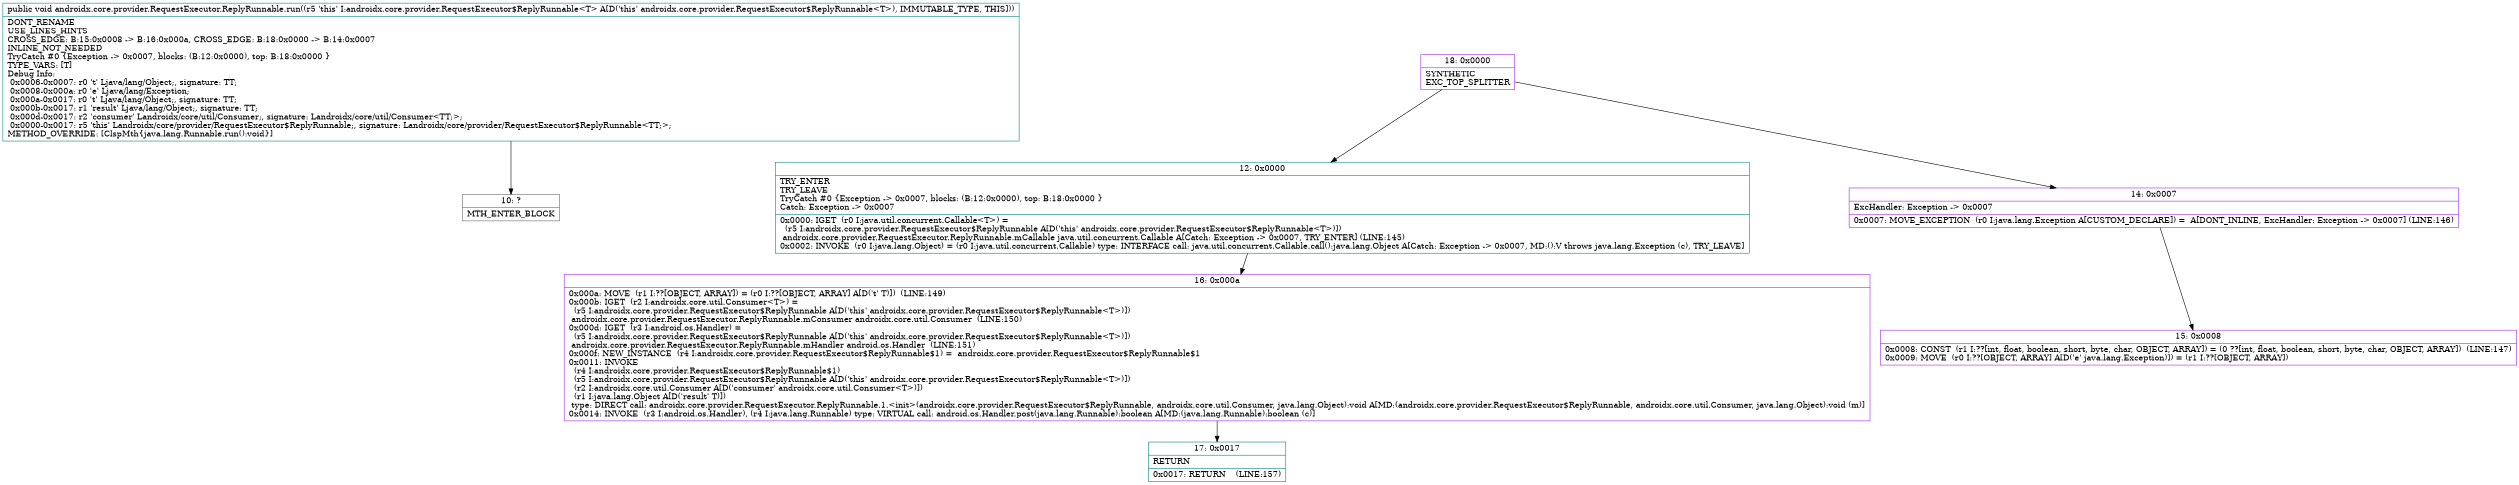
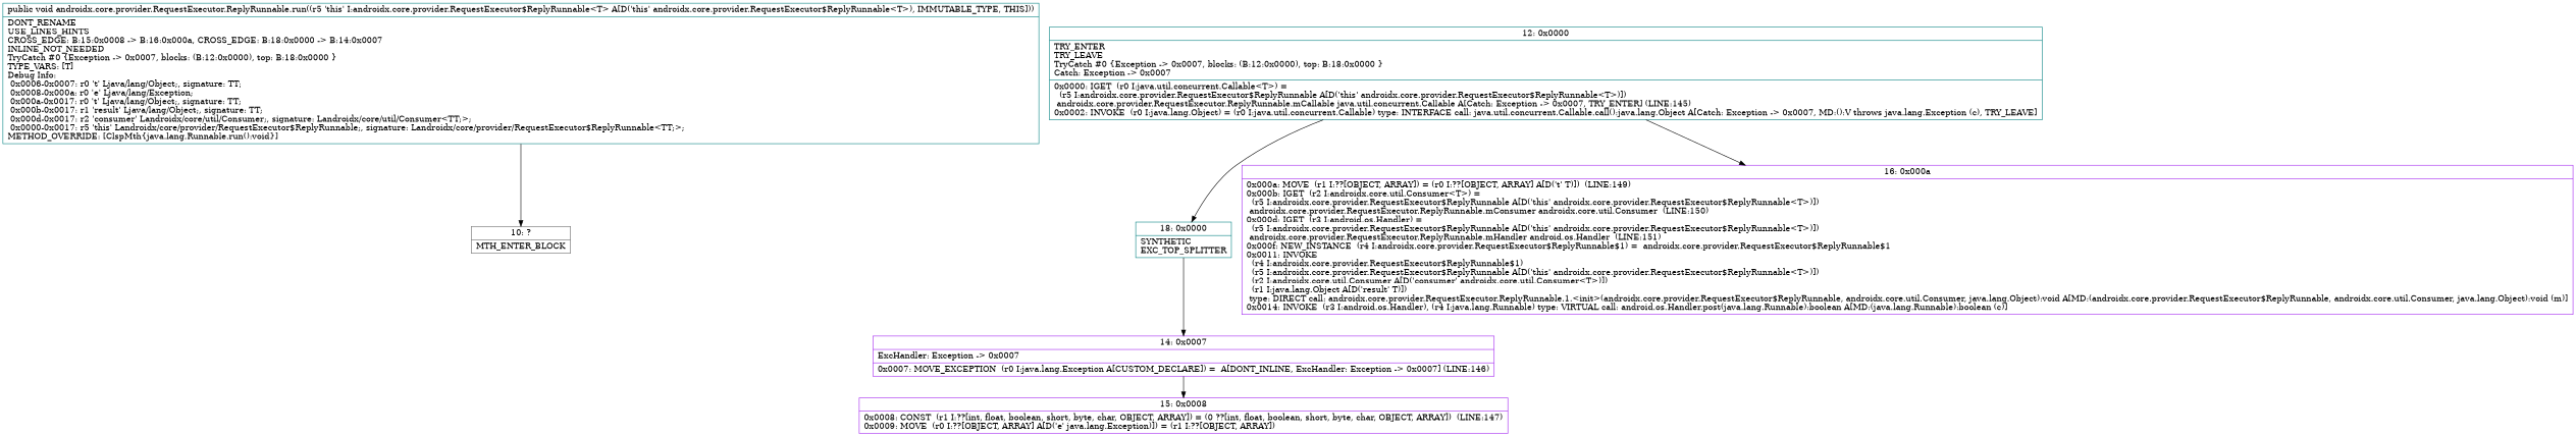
  digraph {
    node [color=purple shape=record]
    n1 [color=gray40 label="{10\:\ ?|MTH_ENTER_BLOCK\l}"]
-   n2 [label="{18\:\ 0x0000|SYNTHETIC\lEXC_TOP_SPLITTER\l}"]
+   n2 [color=teal label="{18\:\ 0x0000|SYNTHETIC\lEXC_TOP_SPLITTER\l}"]
    n3 [color=teal label="{12\:\ 0x0000|TRY_ENTER\lTRY_LEAVE\lTryCatch #0 \{Exception \-\> 0x0007, blocks: (B:12:0x0000), top: B:18:0x0000 \}\lCatch: Exception \-\> 0x0007\l|0x0000: IGET  (r0 I:java.util.concurrent.Callable\<T\>) = \l  (r5 I:androidx.core.provider.RequestExecutor$ReplyRunnable A[D('this' androidx.core.provider.RequestExecutor$ReplyRunnable\<T\>)])\l androidx.core.provider.RequestExecutor.ReplyRunnable.mCallable java.util.concurrent.Callable A[Catch: Exception \-\> 0x0007, TRY_ENTER] (LINE:145)\l0x0002: INVOKE  (r0 I:java.lang.Object) = (r0 I:java.util.concurrent.Callable) type: INTERFACE call: java.util.concurrent.Callable.call():java.lang.Object A[Catch: Exception \-\> 0x0007, MD:():V throws java.lang.Exception (c), TRY_LEAVE]\l}"]
    n4 [label="{14\:\ 0x0007|ExcHandler: Exception \-\> 0x0007\l|0x0007: MOVE_EXCEPTION  (r0 I:java.lang.Exception A[CUSTOM_DECLARE]) =  A[DONT_INLINE, ExcHandler: Exception \-\> 0x0007] (LINE:146)\l}"]
    n5 [label="{16\:\ 0x000a|0x000a: MOVE  (r1 I:??[OBJECT, ARRAY]) = (r0 I:??[OBJECT, ARRAY] A[D('t' T)])  (LINE:149)\l0x000b: IGET  (r2 I:androidx.core.util.Consumer\<T\>) = \l  (r5 I:androidx.core.provider.RequestExecutor$ReplyRunnable A[D('this' androidx.core.provider.RequestExecutor$ReplyRunnable\<T\>)])\l androidx.core.provider.RequestExecutor.ReplyRunnable.mConsumer androidx.core.util.Consumer  (LINE:150)\l0x000d: IGET  (r3 I:android.os.Handler) = \l  (r5 I:androidx.core.provider.RequestExecutor$ReplyRunnable A[D('this' androidx.core.provider.RequestExecutor$ReplyRunnable\<T\>)])\l androidx.core.provider.RequestExecutor.ReplyRunnable.mHandler android.os.Handler  (LINE:151)\l0x000f: NEW_INSTANCE  (r4 I:androidx.core.provider.RequestExecutor$ReplyRunnable$1) =  androidx.core.provider.RequestExecutor$ReplyRunnable$1 \l0x0011: INVOKE  \l  (r4 I:androidx.core.provider.RequestExecutor$ReplyRunnable$1)\l  (r5 I:androidx.core.provider.RequestExecutor$ReplyRunnable A[D('this' androidx.core.provider.RequestExecutor$ReplyRunnable\<T\>)])\l  (r2 I:androidx.core.util.Consumer A[D('consumer' androidx.core.util.Consumer\<T\>)])\l  (r1 I:java.lang.Object A[D('result' T)])\l type: DIRECT call: androidx.core.provider.RequestExecutor.ReplyRunnable.1.\<init\>(androidx.core.provider.RequestExecutor$ReplyRunnable, androidx.core.util.Consumer, java.lang.Object):void A[MD:(androidx.core.provider.RequestExecutor$ReplyRunnable, androidx.core.util.Consumer, java.lang.Object):void (m)]\l0x0014: INVOKE  (r3 I:android.os.Handler), (r4 I:java.lang.Runnable) type: VIRTUAL call: android.os.Handler.post(java.lang.Runnable):boolean A[MD:(java.lang.Runnable):boolean (c)]\l}"]
    n6 [label="{15\:\ 0x0008|0x0008: CONST  (r1 I:??[int, float, boolean, short, byte, char, OBJECT, ARRAY]) = (0 ??[int, float, boolean, short, byte, char, OBJECT, ARRAY])  (LINE:147)\l0x0009: MOVE  (r0 I:??[OBJECT, ARRAY] A[D('e' java.lang.Exception)]) = (r1 I:??[OBJECT, ARRAY]) \l}"]
-   n7 [color=teal label="{17\:\ 0x0017|RETURN\l|0x0017: RETURN    (LINE:157)\l}"]
    n8 [color=teal label="{public void androidx.core.provider.RequestExecutor.ReplyRunnable.run((r5 'this' I:androidx.core.provider.RequestExecutor$ReplyRunnable\<T\> A[D('this' androidx.core.provider.RequestExecutor$ReplyRunnable\<T\>), IMMUTABLE_TYPE, THIS]))  | DONT_RENAME\lUSE_LINES_HINTS\lCROSS_EDGE: B:15:0x0008 \-\> B:16:0x000a, CROSS_EDGE: B:18:0x0000 \-\> B:14:0x0007\lINLINE_NOT_NEEDED\lTryCatch #0 \{Exception \-\> 0x0007, blocks: (B:12:0x0000), top: B:18:0x0000 \}\lTYPE_VARS: [T]\lDebug Info:\l  0x0006\-0x0007: r0 't' Ljava\/lang\/Object;, signature: TT;\l  0x0008\-0x000a: r0 'e' Ljava\/lang\/Exception;\l  0x000a\-0x0017: r0 't' Ljava\/lang\/Object;, signature: TT;\l  0x000b\-0x0017: r1 'result' Ljava\/lang\/Object;, signature: TT;\l  0x000d\-0x0017: r2 'consumer' Landroidx\/core\/util\/Consumer;, signature: Landroidx\/core\/util\/Consumer\<TT;\>;\l  0x0000\-0x0017: r5 'this' Landroidx\/core\/provider\/RequestExecutor$ReplyRunnable;, signature: Landroidx\/core\/provider\/RequestExecutor$ReplyRunnable\<TT;\>;\lMETHOD_OVERRIDE: [ClspMth\{java.lang.Runnable.run():void\}]\l}"]
-   n2 -> n3
+   n3 -> n2
    n2 -> n4
    n3 -> n5
    n4 -> n6
-   n5 -> n7
    n8 -> n1
  }
